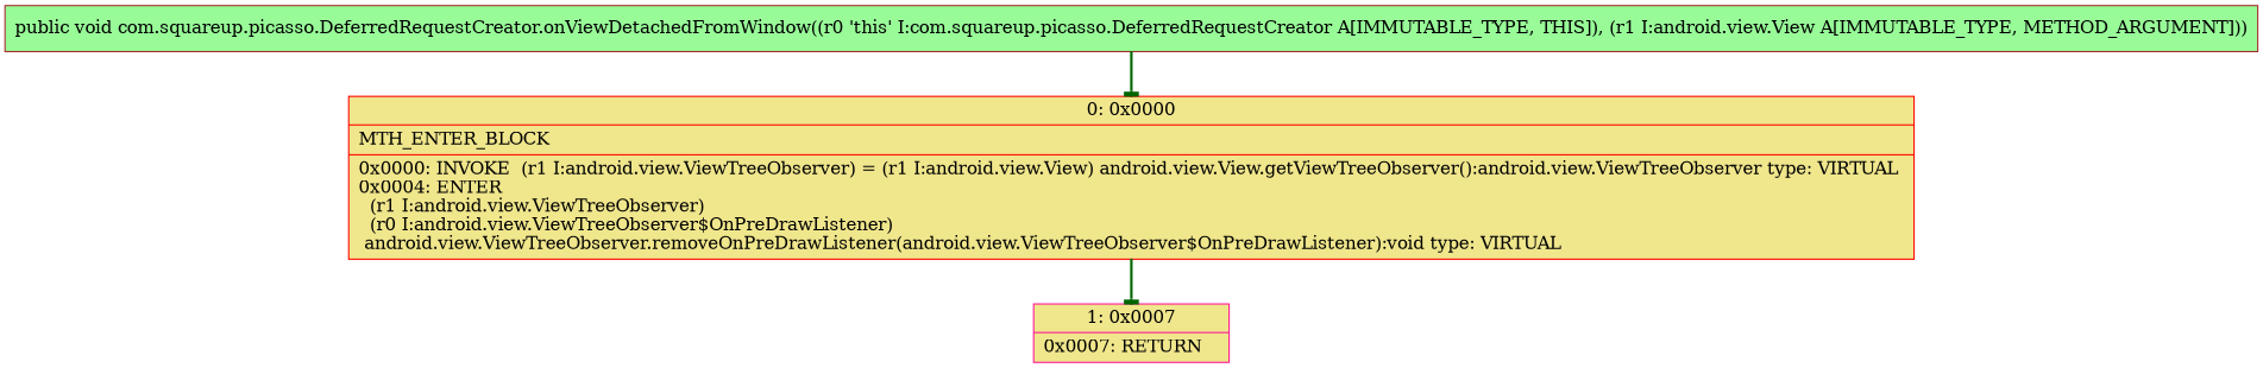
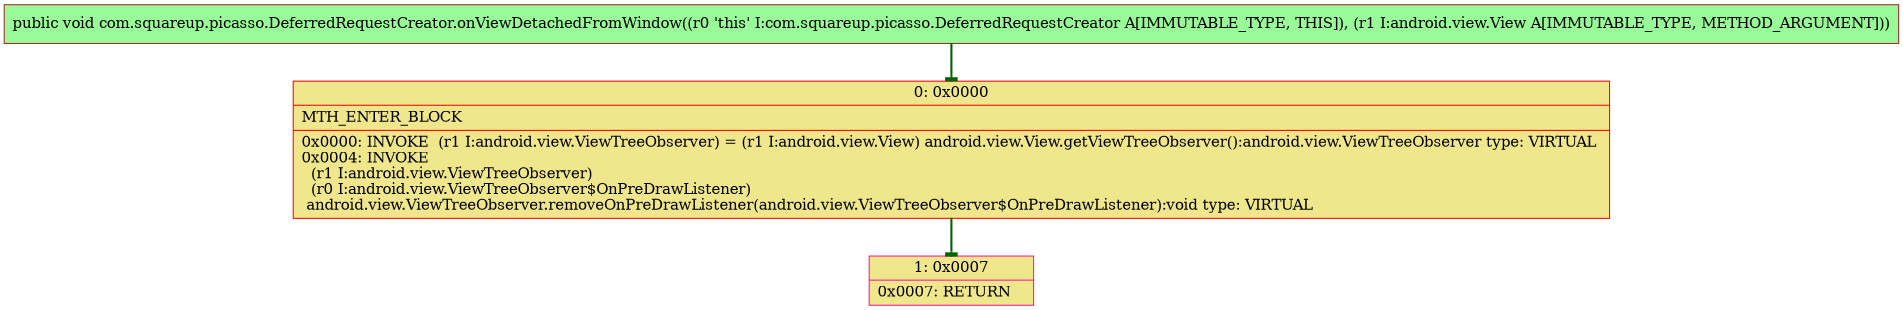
  digraph {
    node [shape=record style=filled fillcolor=khaki]
    edge [color=darkgreen style=bold arrowhead=tee]
-   n1 [label="{0\:\ 0x0000|MTH_ENTER_BLOCK\l|0x0000: INVOKE  (r1 I:android.view.ViewTreeObserver) = (r1 I:android.view.View) android.view.View.getViewTreeObserver():android.view.ViewTreeObserver type: VIRTUAL \l0x0004: ENTER  \l  (r1 I:android.view.ViewTreeObserver)\l  (r0 I:android.view.ViewTreeObserver$OnPreDrawListener)\l android.view.ViewTreeObserver.removeOnPreDrawListener(android.view.ViewTreeObserver$OnPreDrawListener):void type: VIRTUAL \l}" color=red]
+   n1 [label="{0\:\ 0x0000|MTH_ENTER_BLOCK\l|0x0000: INVOKE  (r1 I:android.view.ViewTreeObserver) = (r1 I:android.view.View) android.view.View.getViewTreeObserver():android.view.ViewTreeObserver type: VIRTUAL \l0x0004: INVOKE  \l  (r1 I:android.view.ViewTreeObserver)\l  (r0 I:android.view.ViewTreeObserver$OnPreDrawListener)\l android.view.ViewTreeObserver.removeOnPreDrawListener(android.view.ViewTreeObserver$OnPreDrawListener):void type: VIRTUAL \l}" color=red]
    n2 [label="{1\:\ 0x0007|0x0007: RETURN   \l}" color=deeppink]
    n3 [label="{public void com.squareup.picasso.DeferredRequestCreator.onViewDetachedFromWindow((r0 'this' I:com.squareup.picasso.DeferredRequestCreator A[IMMUTABLE_TYPE, THIS]), (r1 I:android.view.View A[IMMUTABLE_TYPE, METHOD_ARGUMENT])) }" fillcolor=palegreen color=brown]
    n1 -> n2
    n3 -> n1
  }
